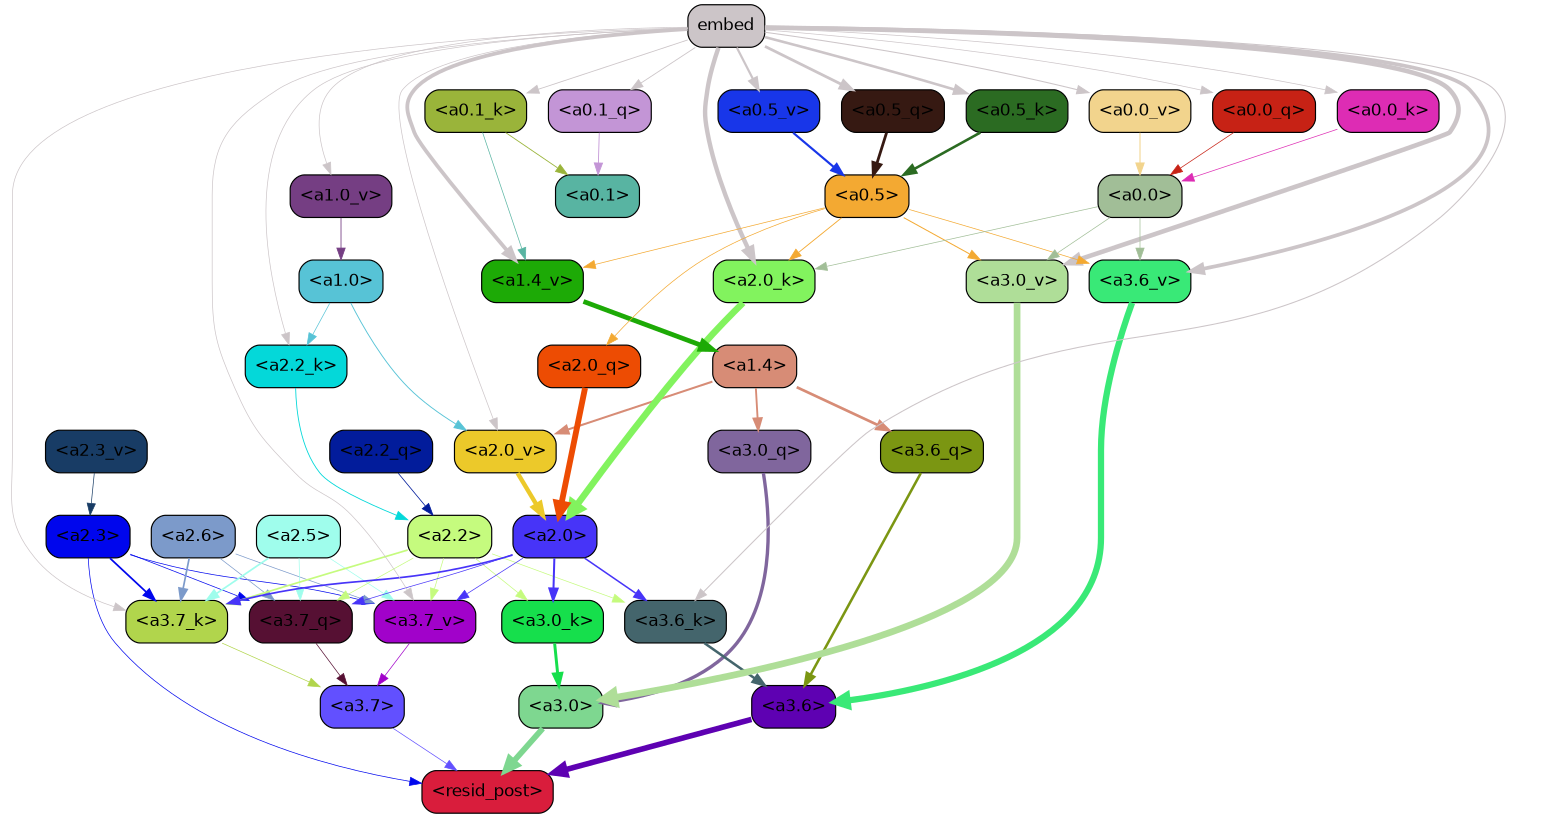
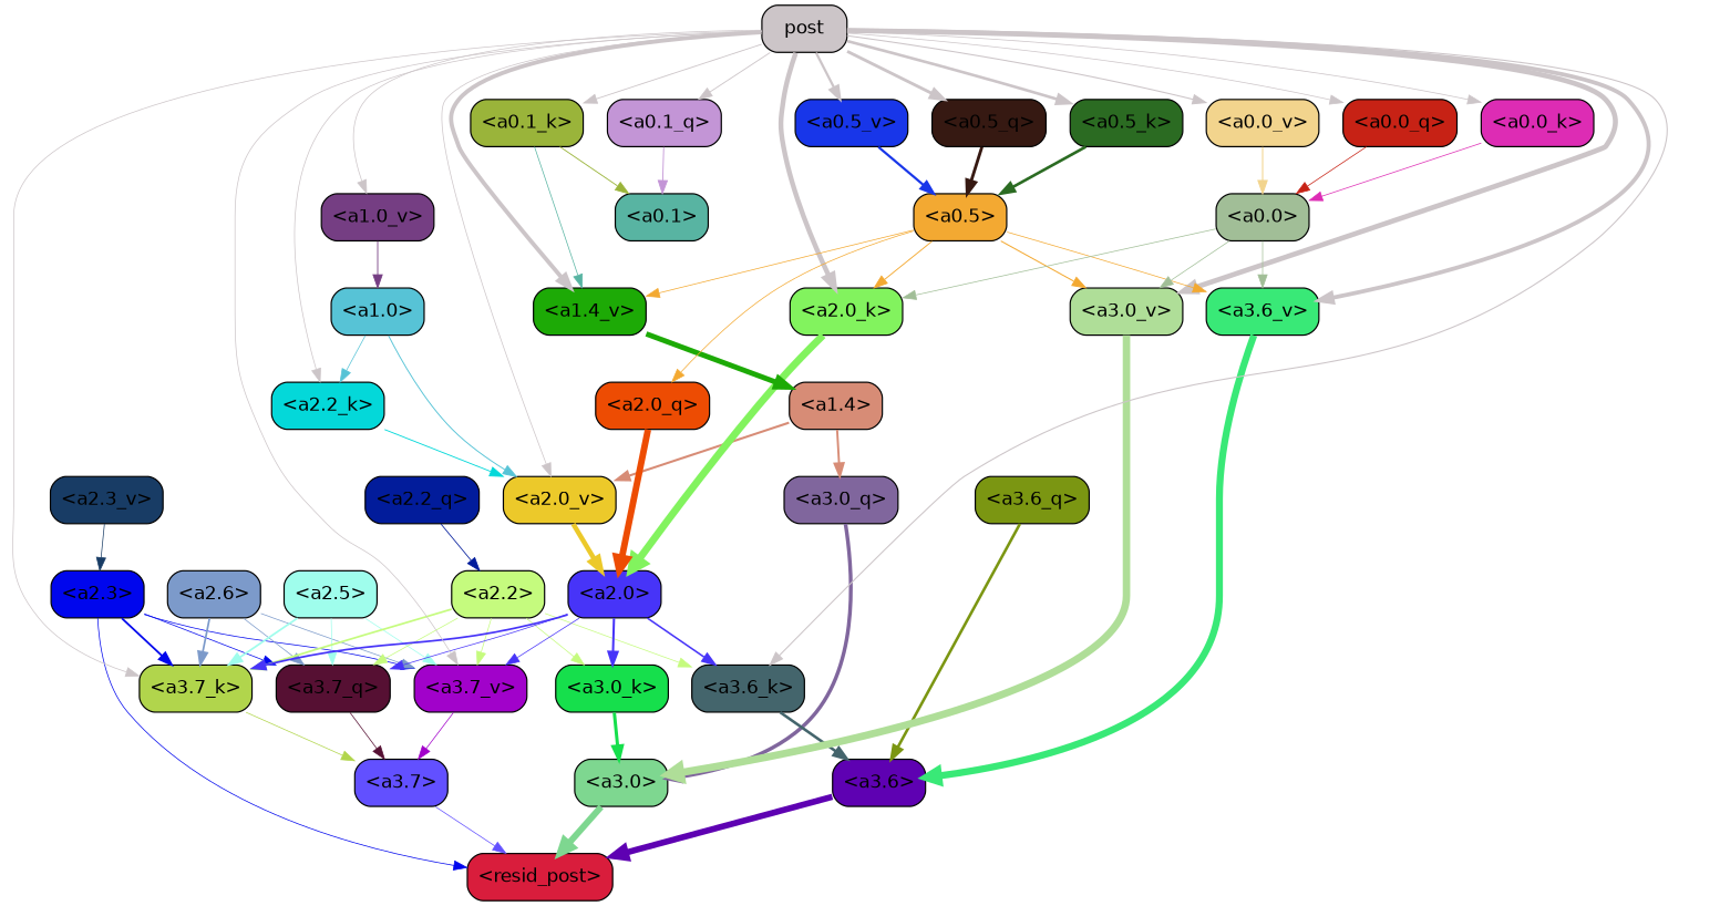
  strict digraph {
    splines=true
    node [color=black fontname=Helvetica shape=box style="filled, rounded"]
    edge [color="#ccc5c8" penwidth=0.6]
    "<a3.7>" [fillcolor="#6250ff"]
    "<resid_post>" [fillcolor="#d91d3c"]
    "<a3.6>" [fillcolor="#5e01b2"]
    "<a3.0>" [fillcolor="#7ed790"]
    "<a2.3>" [fillcolor="#0006ed"]
    "<a3.7_q>" [fillcolor="#561033"]
    "<a3.7_k>" [fillcolor="#b1d54c"]
    "<a3.7_v>" [fillcolor="#a102ca"]
    "<a3.6_q>" [fillcolor="#7b9612"]
    "<a3.0_q>" [fillcolor="#80669d"]
    "<a3.6_k>" [fillcolor="#44656c"]
    "<a3.0_k>" [fillcolor="#16df4c"]
    "<a3.6_v>" [fillcolor="#39e977"]
    "<a3.0_v>" [fillcolor="#afde98"]
    "<a2.6>" [fillcolor="#7c9aca"]
    "<a2.5>" [fillcolor="#9ffdec"]
    "<a2.2>" [fillcolor="#c5fb7e"]
    "<a2.0>" [fillcolor="#4734f8"]
    "<a1.4>" [fillcolor="#d78c76"]
    "<a2.0_v>" [fillcolor="#ecc92a"]
-   embed [fillcolor="#ccc5c8"]
+   embed [fillcolor="#ccc5c8" label=post]
    "<a2.2_k>" [fillcolor="#04d8d9"]
    "<a2.0_k>" [fillcolor="#82f35e"]
    "<a1.4_v>" [fillcolor="#1daa06"]
    "<a1.0_v>" [fillcolor="#753e83"]
    "<a0.5_q>" [fillcolor="#361912"]
    "<a0.1_q>" [fillcolor="#c395d6"]
    "<a0.0_q>" [fillcolor="#c72215"]
    "<a0.5_k>" [fillcolor="#2b6b22"]
    "<a0.1_k>" [fillcolor="#9ab43a"]
    "<a0.0_k>" [fillcolor="#dd2cb4"]
    "<a0.5_v>" [fillcolor="#1836e9"]
    "<a0.0_v>" [fillcolor="#f2d48d"]
    "<a2.0_q>" [fillcolor="#ed4c03"]
    "<a1.0>" [fillcolor="#57c3d6"]
    "<a0.5>" [fillcolor="#f3a932"]
    "<a0.1>" [fillcolor="#58b4a2"]
    "<a0.0>" [fillcolor="#a1be97"]
    "<a2.2_q>" [fillcolor="#021c9b"]
    "<a2.3_v>" [fillcolor="#183c65"]
    "<a3.7>" -> "<resid_post>" [color="#6250ff"]
    "<a3.6>" -> "<resid_post>" [color="#5e01b2" penwidth=4.746312499046326]
    "<a3.0>" -> "<resid_post>" [color="#7ed790" penwidth=4.896343111991882]
    "<a2.3>" -> "<resid_post>" [color="#0006ed"]
    "<a2.3>" -> "<a3.7_q>" [color="#0006ed"]
    "<a2.3>" -> "<a3.7_k>" [color="#0006ed" penwidth=1.467104621231556]
    "<a2.3>" -> "<a3.7_v>" [color="#0006ed"]
    "<a3.7_q>" -> "<a3.7>" [color="#561033"]
    "<a3.7_k>" -> "<a3.7>" [color="#b1d54c"]
    "<a3.7_v>" -> "<a3.7>" [color="#a102ca"]
    "<a3.6_q>" -> "<a3.6>" [color="#7b9612" penwidth=2.160832464694977]
    "<a3.0_q>" -> "<a3.0>" [color="#80669d" penwidth=2.870753765106201]
    "<a3.6_k>" -> "<a3.6>" [color="#44656c" penwidth=2.13908451795578]
    "<a3.0_k>" -> "<a3.0>" [color="#16df4c" penwidth=2.520303964614868]
    "<a3.6_v>" -> "<a3.6>" [color="#39e977" penwidth=5.297133803367615]
    "<a3.0_v>" -> "<a3.0>" [color="#afde98" penwidth=5.680712580680847]
    "<a2.6>" -> "<a3.7_q>" [color="#7c9aca"]
    "<a2.6>" -> "<a3.7_k>" [color="#7c9aca" penwidth=1.4453159049153328]
    "<a2.6>" -> "<a3.7_v>" [color="#7c9aca"]
    "<a2.5>" -> "<a3.7_q>" [color="#9ffdec"]
    "<a2.5>" -> "<a3.7_k>" [color="#9ffdec" penwidth=1.4526091292500496]
    "<a2.5>" -> "<a3.7_v>" [color="#9ffdec"]
    "<a2.2>" -> "<a3.7_q>" [color="#c5fb7e"]
    "<a2.2>" -> "<a3.7_k>" [color="#c5fb7e" penwidth=1.4310357049107552]
    "<a2.2>" -> "<a3.7_v>" [color="#c5fb7e"]
    "<a2.2>" -> "<a3.6_k>" [color="#c5fb7e"]
    "<a2.2>" -> "<a3.0_k>" [color="#c5fb7e"]
    "<a2.0>" -> "<a3.7_q>" [color="#4734f8"]
    "<a2.0>" -> "<a3.7_k>" [color="#4734f8" penwidth=1.4314699843525887]
    "<a2.0>" -> "<a3.7_v>" [color="#4734f8"]
    "<a2.0>" -> "<a3.6_k>" [color="#4734f8" penwidth=1.2950235605239868]
    "<a2.0>" -> "<a3.0_k>" [color="#4734f8" penwidth=1.712992787361145]
-   "<a1.4>" -> "<a3.6_q>" [color="#d78c76" penwidth=2.2719132900238037]
    "<a1.4>" -> "<a3.0_q>" [color="#d78c76" penwidth=1.5932877659797668]
    "<a1.4>" -> "<a2.0_v>" [color="#d78c76" penwidth=1.7291951477527618]
    "<a2.0_v>" -> "<a2.0>" [color="#ecc92a" penwidth=3.7102378383278847]
    embed -> "<a3.7_k>"
    embed -> "<a3.7_v>"
    embed -> "<a3.6_k>" [penwidth=0.891706109046936]
    embed -> "<a3.6_v>" [penwidth=3.1766927242279053]
    embed -> "<a3.0_v>" [penwidth=3.9005755856633186]
    embed -> "<a2.0_v>"
    embed -> "<a2.2_k>"
    embed -> "<a2.0_k>" [penwidth=3.732139825820923]
    embed -> "<a1.4_v>" [penwidth=3.2134487628936768]
    embed -> "<a1.0_v>"
    embed -> "<a0.5_q>" [penwidth=2.377100348472595]
    embed -> "<a0.1_q>" [penwidth=0.7368983030319214]
    embed -> "<a0.0_q>"
    embed -> "<a0.5_k>" [penwidth=2.2010618448257446]
    embed -> "<a0.1_k>" [penwidth=0.7254256010055542]
    embed -> "<a0.0_k>" [penwidth=0.6203712224960327]
    embed -> "<a0.5_v>" [penwidth=1.8672502040863037]
    embed -> "<a0.0_v>" [penwidth=0.887926459312439]
-   "<a2.2_k>" -> "<a2.2>" [color="#04d8d9" penwidth=0.7399393804371357]
+   "<a2.2_k>" -> "<a2.0_v>" [color="#04d8d9" penwidth=0.7399393804371357]
    "<a2.0_k>" -> "<a2.0>" [color="#82f35e" penwidth=5.5817058570683]
    "<a1.4_v>" -> "<a1.4>" [color="#1daa06" penwidth=4.028138041496277]
    "<a1.0_v>" -> "<a1.0>" [color="#753e83" penwidth=0.7187004089355469]
    "<a0.5_q>" -> "<a0.5>" [color="#361912" penwidth=2.3771026134490967]
    "<a0.1_q>" -> "<a0.1>" [color="#c395d6" penwidth=0.7368991374969482]
    "<a0.0_q>" -> "<a0.0>" [color="#c72215"]
    "<a0.5_k>" -> "<a0.5>" [color="#2b6b22" penwidth=2.2010657787323]
    "<a0.1_k>" -> "<a1.4_v>" [color="#58b4a2"]
    "<a0.1_k>" -> "<a0.1>" [color="#9ab43a" penwidth=0.7254314422607422]
    "<a0.0_k>" -> "<a0.0>" [color="#dd2cb4" penwidth=0.6203725337982178]
    "<a0.5_v>" -> "<a0.5>" [color="#1836e9" penwidth=1.8365508317947388]
    "<a0.0_v>" -> "<a0.0>" [color="#f2d48d" penwidth=0.8879287242889404]
    "<a2.0_q>" -> "<a2.0>" [color="#ed4c03" penwidth=4.966194009408355]
    "<a1.0>" -> "<a2.0_v>" [color="#57c3d6" penwidth=0.7823128998279572]
    "<a1.0>" -> "<a2.2_k>" [color="#57c3d6"]
    "<a0.5>" -> "<a3.6_v>" [color="#f3a932"]
    "<a0.5>" -> "<a3.0_v>" [color="#f3a932" penwidth=0.8493617177009583]
    "<a0.5>" -> "<a2.0_k>" [color="#f3a932" penwidth=0.7637084722518921]
    "<a0.5>" -> "<a1.4_v>" [color="#f3a932"]
    "<a0.5>" -> "<a2.0_q>" [color="#f3a932"]
    "<a0.0>" -> "<a3.6_v>" [color="#a1be97"]
    "<a0.0>" -> "<a3.0_v>" [color="#a1be97"]
    "<a0.0>" -> "<a2.0_k>" [color="#a1be97"]
    "<a2.2_q>" -> "<a2.2>" [color="#021c9b" penwidth=0.6677633281797171]
    "<a2.3_v>" -> "<a2.3>" [color="#183c65"]
  }
